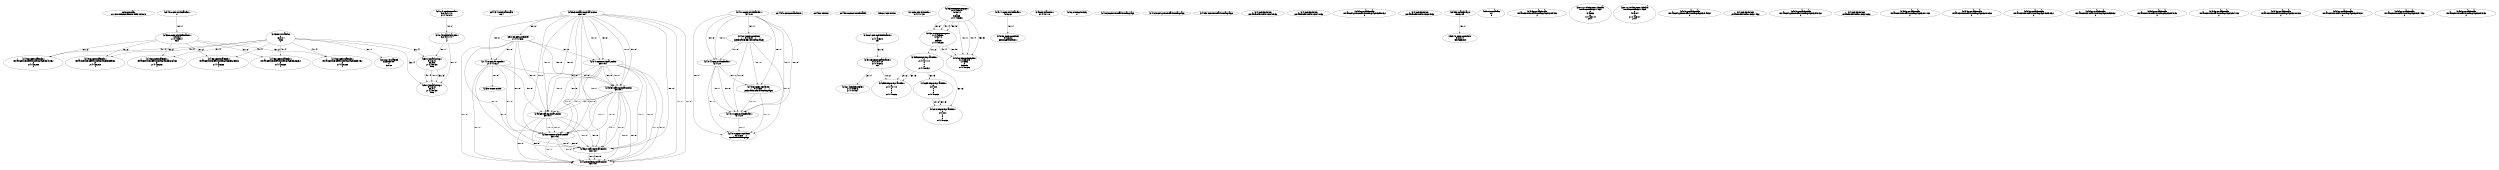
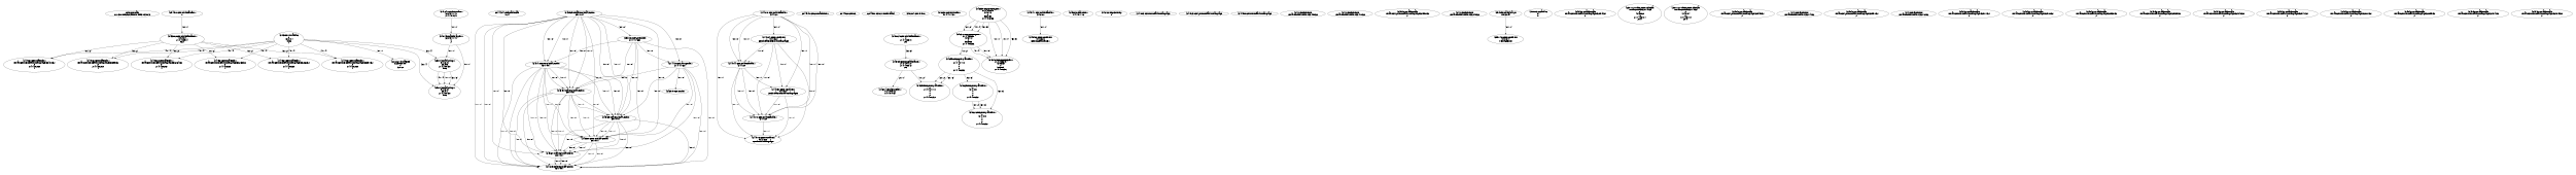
  digraph {
    n1 [label="6850628.main\n0016901ee5292d2f8e89799931d23873"]
    n2 [label="4254480.GetModuleHandleW\n0"]
    n3 [label="4243306.GetModuleFileNameW\n4194304\n2147408904\n522"]
    n4 [label="4247567.GetLocaleInfoW\nretval_GetUserDefaultUILanguage_33399_32\n3\n2147408268\n4"]
    n5 [label="4247567.GetLocaleInfoW\nretval_GetUserDefaultUILanguage_33400_32\n3\n2147408268\n4"]
    n6 [label="4247567.GetLocaleInfoW\nretval_GetUserDefaultUILanguage_33265_32\n3\n2147408268\n4"]
    n7 [label="4247567.GetLocaleInfoW\nretval_GetUserDefaultUILanguage_33264_32\n3\n2147408268\n4"]
    n8 [label="4247567.GetLocaleInfoW\nretval_GetUserDefaultUILanguage_33266_32\n3\n2147408268\n4"]
    n9 [label="4247567.GetLocaleInfoW\nretval_GetUserDefaultUILanguage_33397_32\n3\n2147408268\n4"]
    n10 [label="6844434.SetThreadLocale\n1024"]
    n11 [label="4243965.InitializeCriticalSection\n6917004"]
    n12 [label="4250188.GetSystemInfo\n2147417660"]
    n13 [label="4214413.GetStartupInfoW\n2147417624"]
    n14 [label="4245418.EnterCriticalSection\n6917004"]
    n15 [label="4245454.LeaveCriticalSection\n6917004"]
    n16 [label="4245469.LeaveCriticalSection\n6917004"]
    n17 [label="4245580.EnterCriticalSection\n6917004"]
    n18 [label="4245621.LeaveCriticalSection\n6917004"]
    n19 [label="4244205.DeleteCriticalSection\n6917004"]
    n20 [label="4243979.GetVersion\n"]
    n21 [label="4244018.GetModuleHandleW\n4244120"]
    n22 [label="4244024.GetProcAddress\n9441320\nGetThreadPreferredUILanguages"]
    n23 [label="4244044.GetModuleHandleW\n4244120"]
    n24 [label="4244050.GetProcAddress\n9441320\nSetThreadPreferredUILanguages"]
    n25 [label="4244070.GetModuleHandleW\n4244120"]
    n26 [label="4244076.GetProcAddress\n9441320\nGetThreadUILanguage"]
    n27 [label="6844540.GetCommandLineW\n"]
    n28 [label="6844560.GetACP\n"]
    n29 [label="6844580.GetCurrentThreadId\n"]
    n30 [label="4250204.GetVersion\n"]
    n31 [label="4276690.GetVersionExW\n5147417420"]
    n32 [label="4248064.GetModuleFileNameW\n0\n2147408370\n261"]
    n33 [label="4245785.GetLongPathNameW\n2147407710\n2147406542\n261"]
    n34 [label="4246014.FindFirstFileW\n2147406542\n2147407064"]
    n35 [label="4246599.RegQueryValueExW\n0\n2147407710\n0\n0\n0\n2147408232"]
    n36 [label="4215383.VirtualAlloc\n0\n1310704\n4096\n4"]
    n37 [label="4250073.LoadStringW\n9441340\n65485\n2147409468\n4096"]
    n38 [label="4250073.LoadStringW\n9441340\n65484\n2147409468\n4096"]
    n39 [label="4221262.VirtualFree\n3223060480\n0\n32768"]
    n40 [label="4246338.RegOpenKeyExW\n2147483649\n4246772\n0\n983065\n2147408236"]
    n41 [label="4246372.RegOpenKeyExW\n2147483650\n4246772\n0\n983065\n2147408236"]
    n42 [label="4246402.RegOpenKeyExW\n2147483649\n4246832\n0\n983065\n2147408236"]
    n43 [label="4246556.RegQueryValueExW\n0\n2147407710\n0\n0\n0\n2147408232"]
    n44 [label="4245741.GetModuleHandleW\n4246160"]
    n45 [label="4245758.GetProcAddress\n9441320\nGetLongPathNameW"]
    n46 [label="4246635.RegQueryValueExW\n0\n4247000\n0\n0\n0\n2147408232"]
    n47 [label="4246676.RegQueryValueExW\n0\n4247000\n0\n0\n0\n2147408232"]
    n48 [label="4245683.CharNextW\n2147407716"]
    n49 [label="4246722.RegCloseKey\n0"]
    n50 [label="4247883.GetUserDefaultUILanguage\n"]
    n51 [label="4247923.GetSystemDefaultUILanguage\n"]
    n52 [label="4247558.GetUserDefaultUILanguage\n"]
    n53 [label="4247247.FindFirstFileW\n3224341740\n2147407640"]
    n54 [label="4248145.LoadLibraryExW\n3224341740\n0\n2"]
    n55 [label="4247263.FindClose\nretval_FindFirstFileW_33409_32"]
    n56 [label="4247263.FindClose\nretval_FindFirstFileW_33410_32"]
    n57 [label="4245487.IsValidLocale\nretval_GetSystemDefaultUILanguage_32950_32\n2"]
    n58 [label="4247263.FindClose\nretval_FindFirstFileW_33275_32"]
    n59 [label="4254893.LoadLibraryA\nuser32.dll"]
    n60 [label="4255148.GetProcAddress\n9441344\nMessageBoxA"]
    n61 [label="4255003.LocalAlloc\n64\n8"]
    n62 [label="4245487.IsValidLocale\nretval_GetUserDefaultUILanguage_32894_32\n2"]
    n63 [label="4250171.MultiByteToWideChar\nretval_GetACP_32774_32\n0\n4243868\n10\n2147403704\n2047"]
    n64 [label="4250171.MultiByteToWideChar\nretval_GetACP_32774_32\n0\n4243784\n10\n2147403704\n2047"]
    n65 [label="4245487.IsValidLocale\nretval_GetSystemDefaultUILanguage_32949_32\n2"]
    n66 [label="4247263.FindClose\nretval_FindFirstFileW_33274_32"]
    n67 [label="4245487.IsValidLocale\nretval_GetSystemDefaultUILanguage_32951_32\n2"]
    n68 [label="4247263.FindClose\nretval_FindFirstFileW_33276_32"]
    n69 [label="4245487.IsValidLocale\nretval_GetUserDefaultUILanguage_32917_32\n2"]
    n70 [label="4245487.IsValidLocale\nretval_GetUserDefaultUILanguage_32918_32\n2"]
    n71 [label="4245487.IsValidLocale\nretval_GetUserDefaultUILanguage_32938_32\n2"]
    n72 [label="4245487.IsValidLocale\nretval_GetUserDefaultUILanguage_32939_32\n2"]
    n73 [label="4245487.IsValidLocale\nretval_GetUserDefaultUILanguage_32940_32\n2"]
    n74 [label="4245487.IsValidLocale\nretval_GetUserDefaultUILanguage_32941_32\n2"]
    n75 [label="4245487.IsValidLocale\nretval_GetUserDefaultUILanguage_32887_32\n2"]
    n76 [label="4245487.IsValidLocale\nretval_GetUserDefaultUILanguage_32895_32\n2"]
    n77 [label="4245487.IsValidLocale\nretval_GetUserDefaultUILanguage_32914_32\n2"]
    n78 [label="4245487.IsValidLocale\nretval_GetUserDefaultUILanguage_32915_32\n2"]
    n2 -> n3 [label="(0-->1)"]
    n3 -> n4 [label="(0-->2)"]
    n3 -> n5 [label="(0-->2)"]
    n3 -> n6 [label="(0-->2)"]
    n3 -> n7 [label="(0-->2)"]
    n3 -> n8 [label="(0-->2)"]
    n3 -> n9 [label="(0-->2)"]
    n11 -> n12 [label="(0-->0)"]
    n11 -> n13 [label="(0-->0)"]
    n11 -> n14 [label="(1-->1)"]
    n11 -> n14 [label="(0-->0)"]
    n11 -> n15 [label="(1-->1)"]
    n11 -> n15 [label="(0-->0)"]
    n11 -> n16 [label="(1-->1)"]
    n11 -> n16 [label="(0-->0)"]
    n11 -> n17 [label="(1-->1)"]
    n11 -> n17 [label="(0-->0)"]
    n11 -> n18 [label="(1-->1)"]
    n11 -> n18 [label="(0-->0)"]
    n11 -> n19 [label="(1-->1)"]
    n11 -> n19 [label="(0-->0)"]
    n12 -> n13 [label="(0-->0)"]
    n12 -> n14 [label="(0-->0)"]
    n12 -> n15 [label="(0-->0)"]
    n12 -> n16 [label="(0-->0)"]
    n12 -> n17 [label="(0-->0)"]
-   n12 -> n18 [label="(0-->0)"]
    n12 -> n19 [label="(0-->0)"]
    n13 -> n15 [label="(0-->0)"]
    n13 -> n16 [label="(0-->0)"]
    n13 -> n17 [label="(0-->0)"]
    n13 -> n18 [label="(0-->0)"]
    n13 -> n19 [label="(0-->0)"]
    n13 -> n20 [label="(0-->0)"]
    n14 -> n15 [label="(1-->1)"]
    n14 -> n15 [label="(0-->0)"]
    n14 -> n16 [label="(1-->1)"]
    n14 -> n16 [label="(0-->0)"]
    n14 -> n17 [label="(1-->1)"]
    n14 -> n17 [label="(0-->0)"]
    n14 -> n18 [label="(1-->1)"]
    n14 -> n18 [label="(0-->0)"]
    n14 -> n19 [label="(1-->1)"]
    n14 -> n19 [label="(0-->0)"]
    n15 -> n16 [label="(1-->1)"]
    n15 -> n16 [label="(0-->0)"]
    n15 -> n17 [label="(1-->1)"]
    n15 -> n17 [label="(0-->0)"]
    n15 -> n18 [label="(1-->1)"]
    n15 -> n18 [label="(0-->0)"]
    n15 -> n19 [label="(1-->1)"]
    n15 -> n19 [label="(0-->0)"]
    n16 -> n17 [label="(1-->1)"]
    n16 -> n17 [label="(0-->0)"]
    n16 -> n18 [label="(1-->1)"]
    n16 -> n18 [label="(0-->0)"]
    n16 -> n19 [label="(1-->1)"]
    n16 -> n19 [label="(0-->0)"]
    n17 -> n18 [label="(1-->1)"]
    n17 -> n18 [label="(0-->0)"]
    n17 -> n19 [label="(1-->1)"]
    n17 -> n19 [label="(0-->0)"]
    n18 -> n19 [label="(1-->1)"]
    n18 -> n19 [label="(0-->0)"]
    n21 -> n22 [label="(0-->1)"]
    n21 -> n23 [label="(1-->1)"]
    n21 -> n23 [label="(0-->0)"]
    n21 -> n24 [label="(0-->1)"]
    n21 -> n25 [label="(1-->1)"]
    n21 -> n25 [label="(0-->0)"]
    n21 -> n26 [label="(0-->1)"]
    n22 -> n23 [label="(1-->0)"]
    n22 -> n24 [label="(1-->1)"]
    n22 -> n25 [label="(1-->0)"]
    n22 -> n26 [label="(1-->1)"]
    n23 -> n24 [label="(0-->1)"]
    n23 -> n25 [label="(1-->1)"]
    n23 -> n25 [label="(0-->0)"]
    n23 -> n26 [label="(0-->1)"]
    n24 -> n25 [label="(1-->0)"]
    n24 -> n26 [label="(1-->1)"]
    n25 -> n26 [label="(0-->1)"]
    n32 -> n33 [label="(3-->3)"]
    n33 -> n34 [label="(2-->1)"]
    n33 -> n35 [label="(1-->2)"]
    n36 -> n4 [label="(4-->4)"]
    n36 -> n5 [label="(4-->4)"]
    n36 -> n6 [label="(4-->4)"]
    n36 -> n7 [label="(4-->4)"]
    n36 -> n8 [label="(4-->4)"]
    n36 -> n9 [label="(4-->4)"]
    n36 -> n37 [label="(3-->4)"]
    n36 -> n38 [label="(3-->4)"]
    n36 -> n39 [label="(0-->1)"]
    n37 -> n38 [label="(1-->1)"]
    n37 -> n38 [label="(3-->3)"]
    n37 -> n38 [label="(4-->4)"]
    n40 -> n41 [label="(2-->2)"]
    n40 -> n41 [label="(4-->4)"]
    n40 -> n41 [label="(5-->5)"]
    n40 -> n42 [label="(1-->1)"]
    n40 -> n42 [label="(4-->4)"]
    n40 -> n42 [label="(5-->5)"]
    n41 -> n42 [label="(4-->4)"]
    n41 -> n42 [label="(5-->5)"]
    n41 -> n43 [label="(1-->2)"]
    n43 -> n35 [label="(2-->2)"]
    n43 -> n35 [label="(6-->6)"]
    n43 -> n46 [label="(6-->6)"]
    n43 -> n47 [label="(6-->6)"]
    n44 -> n45 [label="(0-->1)"]
    n46 -> n47 [label="(2-->2)"]
    n46 -> n47 [label="(6-->6)"]
    n53 -> n54 [label="(1-->1)"]
    n54 -> n37 [label="(0-->1)"]
    n54 -> n38 [label="(0-->1)"]
    n59 -> n60 [label="(0-->1)"]
  }
